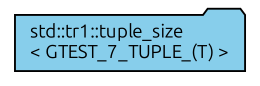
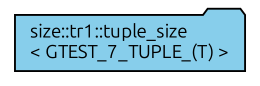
  digraph {
    rankdir=LR
    fontname=Ubuntu
-   n1 [color=black fillcolor=skyblue fontname=Ubuntu fontsize=10 height=0.2 label="std::tr1::tuple_size\l\< GTEST_7_TUPLE_(T) \>" shape=folder style=filled width=0.4]
+   n1 [color=black fillcolor=skyblue fontname=Ubuntu fontsize=10 height=0.2 label="size::tr1::tuple_size\l\< GTEST_7_TUPLE_(T) \>" shape=folder style=filled width=0.4]
  }
